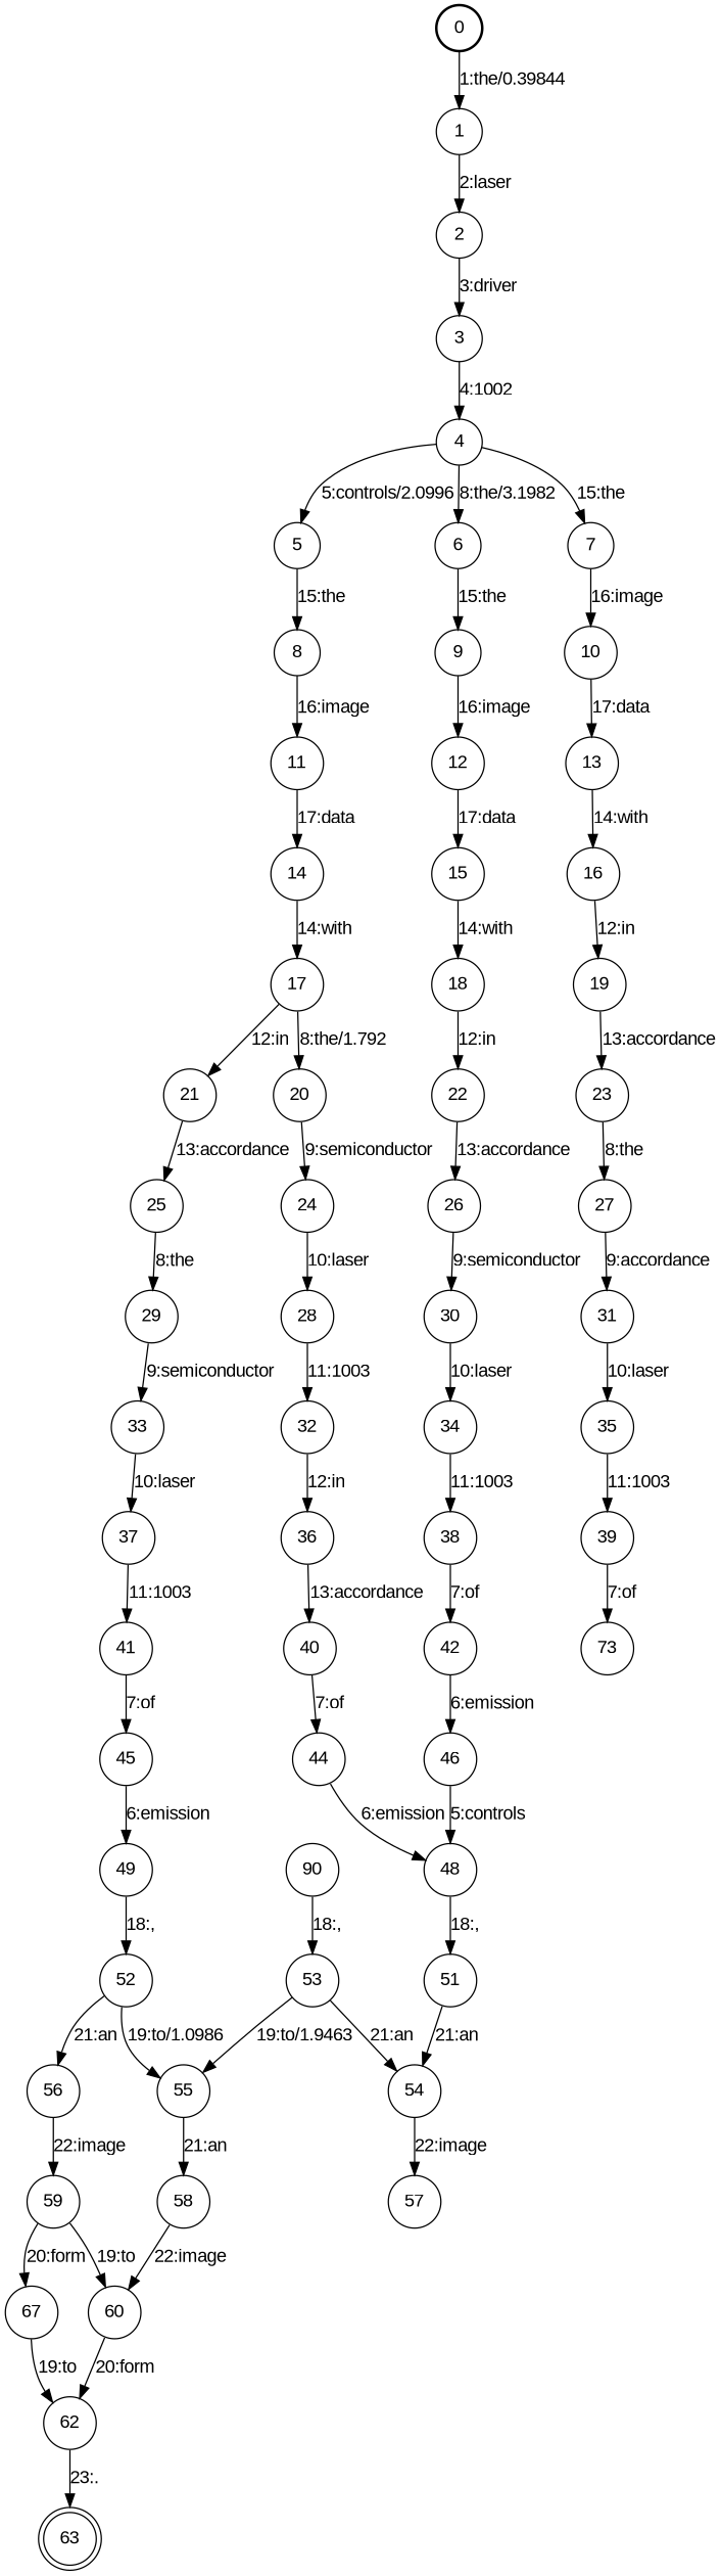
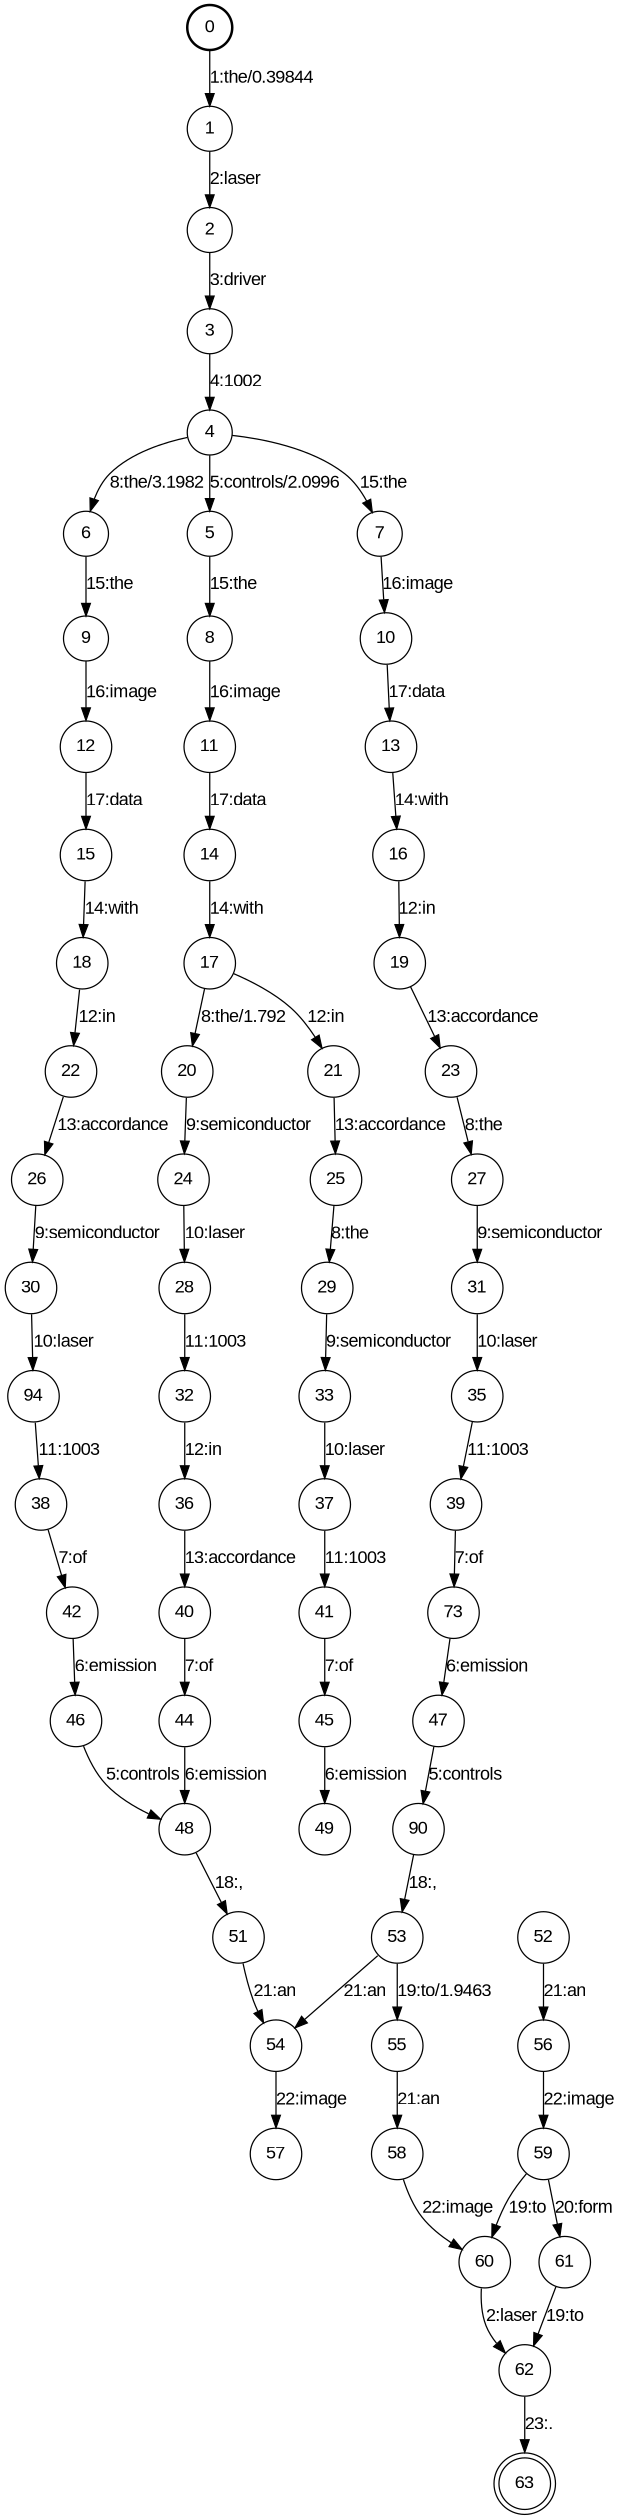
  digraph {
    fontname="Liberation Sans"
    nodesep=0.25
    rankdir=TB
    ranksep=0.4
    node [fontname="Liberation Sans" fontsize=14 shape=circle style=solid]
    edge [fontname="Liberation Sans" fontsize=14]
    n1 [label=0 style=bold]
    n2 [label=1]
    n3 [label=2]
    n4 [label=3]
    n5 [label=4]
    n6 [label=6]
    n7 [label=7]
    n8 [label=5]
    n9 [label=9]
    n10 [label=10]
    n11 [label=8]
    n12 [label=12]
    n13 [label=13]
    n14 [label=11]
    n15 [label=14]
    n16 [label=15]
    n17 [label=16]
    n18 [label=17]
    n19 [label=18]
    n20 [label=19]
    n21 [label=20]
    n22 [label=21]
    n23 [label=22]
    n24 [label=23]
    n25 [label=24]
    n26 [label=25]
    n27 [label=26]
    n28 [label=27]
    n29 [label=28]
    n30 [label=29]
    n31 [label=30]
    n32 [label=31]
    n33 [label=32]
    n34 [label=33]
-   n35 [label=34]
+   n35 [label=94]
    n36 [label=35]
    n37 [label=36]
    n38 [label=37]
    n39 [label=38]
    n40 [label=39]
    n41 [label=40]
    n42 [label=41]
    n43 [label=42]
    n44 [label=73]
    n45 [label=44]
    n46 [label=45]
    n47 [label=46]
+   n48 [label=47]
    n49 [label=48]
    n50 [label=49]
    n51 [label=90]
    n52 [label=51]
    n53 [label=52]
    n54 [label=53]
    n55 [label=54]
    n56 [label=55]
    n57 [label=56]
    n58 [label=57]
    n59 [label=58]
    n60 [label=59]
    n61 [label=60]
-   n62 [label=67]
+   n62 [label=61]
    n63 [label=62]
    n64 [label=63 shape=doublecircle]
    n1 -> n2 [label="1:the/0.39844"]
    n2 -> n3 [label="2:laser"]
    n3 -> n4 [label="3:driver"]
    n4 -> n5 [label="4:1002"]
    n5 -> n6 [label="8:the/3.1982"]
    n5 -> n7 [label="15:the"]
    n5 -> n8 [label="5:controls/2.0996"]
    n6 -> n9 [label="15:the"]
    n7 -> n10 [label="16:image"]
    n8 -> n11 [label="15:the"]
    n9 -> n12 [label="16:image"]
    n10 -> n13 [label="17:data"]
    n11 -> n14 [label="16:image"]
    n12 -> n16 [label="17:data"]
    n13 -> n17 [label="14:with"]
    n14 -> n15 [label="17:data"]
    n15 -> n18 [label="14:with"]
    n16 -> n19 [label="14:with"]
    n17 -> n20 [label="12:in"]
    n18 -> n21 [label="8:the/1.792"]
    n18 -> n22 [label="12:in"]
    n19 -> n23 [label="12:in"]
    n20 -> n24 [label="13:accordance"]
    n21 -> n25 [label="9:semiconductor"]
    n22 -> n26 [label="13:accordance"]
    n23 -> n27 [label="13:accordance"]
    n24 -> n28 [label="8:the"]
    n25 -> n29 [label="10:laser"]
    n26 -> n30 [label="8:the"]
    n27 -> n31 [label="9:semiconductor"]
-   n28 -> n32 [label="9:accordance"]
+   n28 -> n32 [label="9:semiconductor"]
    n29 -> n33 [label="11:1003"]
    n30 -> n34 [label="9:semiconductor"]
    n31 -> n35 [label="10:laser"]
    n32 -> n36 [label="10:laser"]
    n33 -> n37 [label="12:in"]
    n34 -> n38 [label="10:laser"]
    n35 -> n39 [label="11:1003"]
    n36 -> n40 [label="11:1003"]
    n37 -> n41 [label="13:accordance"]
    n38 -> n42 [label="11:1003"]
    n39 -> n43 [label="7:of"]
    n40 -> n44 [label="7:of"]
    n41 -> n45 [label="7:of"]
    n42 -> n46 [label="7:of"]
    n43 -> n47 [label="6:emission"]
+   n44 -> n48 [label="6:emission"]
    n45 -> n49 [label="6:emission"]
    n46 -> n50 [label="6:emission"]
    n47 -> n49 [label="5:controls"]
+   n48 -> n51 [label="5:controls"]
    n49 -> n52 [label="18:,"]
-   n50 -> n53 [label="18:,"]
    n51 -> n54 [label="18:,"]
    n52 -> n55 [label="21:an"]
-   n53 -> n56 [label="19:to/1.0986"]
    n53 -> n57 [label="21:an"]
    n54 -> n55 [label="21:an"]
    n54 -> n56 [label="19:to/1.9463"]
    n55 -> n58 [label="22:image"]
    n56 -> n59 [label="21:an"]
    n57 -> n60 [label="22:image"]
    n59 -> n61 [label="22:image"]
    n60 -> n61 [label="19:to"]
    n60 -> n62 [label="20:form"]
-   n61 -> n63 [label="20:form"]
+   n61 -> n63 [label="2:laser"]
    n62 -> n63 [label="19:to"]
    n63 -> n64 [label="23:."]
  }
